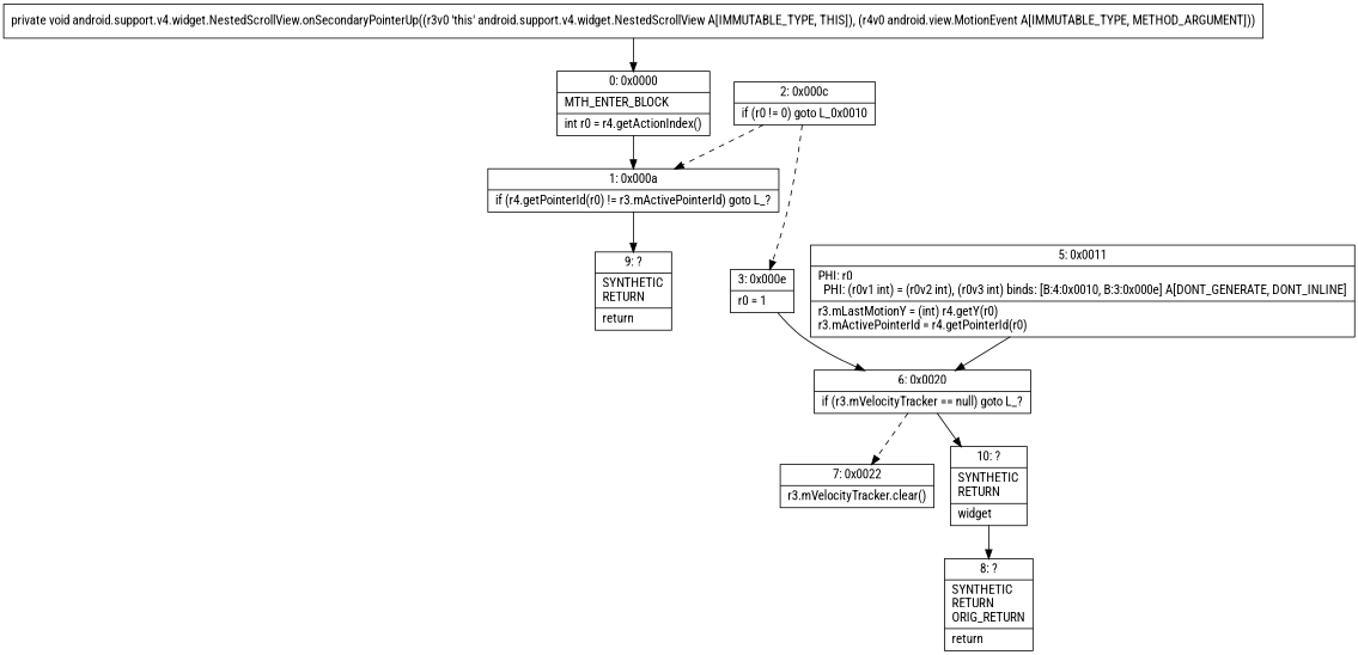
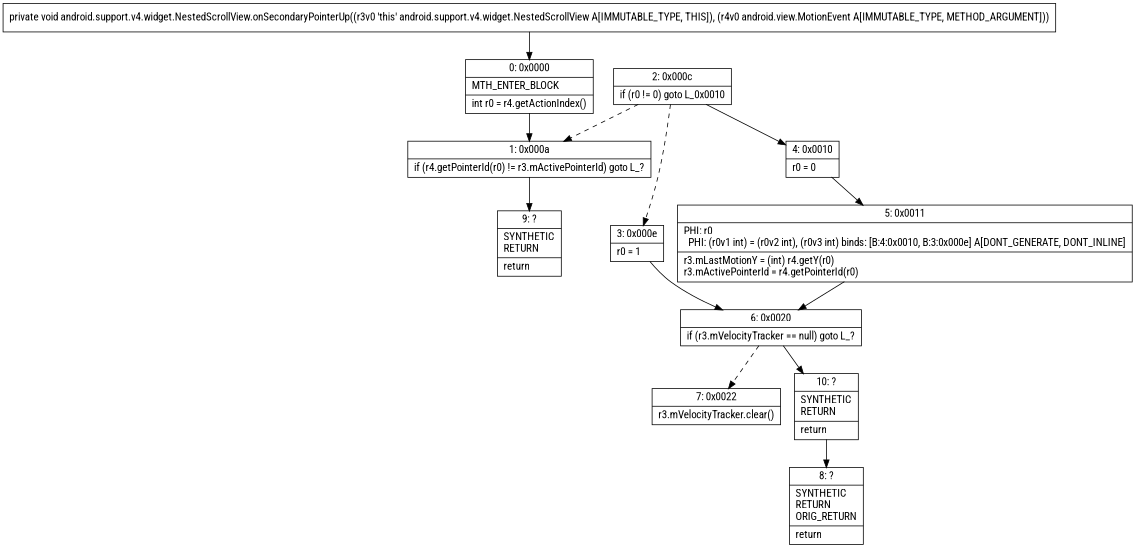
  digraph {
    fontname="Roboto Condensed"
    node [fontname="Roboto Condensed" shape=record]
    edge [fontname="Roboto Condensed"]
    n1 [label="{0\:\ 0x0000|MTH_ENTER_BLOCK\l|int r0 = r4.getActionIndex()\l}"]
    n2 [label="{1\:\ 0x000a|if (r4.getPointerId(r0) != r3.mActivePointerId) goto L_?\l}"]
    n3 [label="{9\:\ ?|SYNTHETIC\lRETURN\l|return\l}"]
    n4 [label="{2\:\ 0x000c|if (r0 != 0) goto L_0x0010\l}"]
    n5 [label="{3\:\ 0x000e|r0 = 1\l}"]
+   n6 [label="{4\:\ 0x0010|r0 = 0\l}"]
    n7 [label="{6\:\ 0x0020|if (r3.mVelocityTracker == null) goto L_?\l}"]
    n8 [label="{5\:\ 0x0011|PHI: r0 \l  PHI: (r0v1 int) = (r0v2 int), (r0v3 int) binds: [B:4:0x0010, B:3:0x000e] A[DONT_GENERATE, DONT_INLINE]\l|r3.mLastMotionY = (int) r4.getY(r0)\lr3.mActivePointerId = r4.getPointerId(r0)\l}"]
    n9 [label="{7\:\ 0x0022|r3.mVelocityTracker.clear()\l}"]
-   n10 [label="{10\:\ ?|SYNTHETIC\lRETURN\l|widget\l}"]
+   n10 [label="{10\:\ ?|SYNTHETIC\lRETURN\l|return\l}"]
    n11 [label="{8\:\ ?|SYNTHETIC\lRETURN\lORIG_RETURN\l|return\l}"]
    n12 [label="{private void android.support.v4.widget.NestedScrollView.onSecondaryPointerUp((r3v0 'this' android.support.v4.widget.NestedScrollView A[IMMUTABLE_TYPE, THIS]), (r4v0 android.view.MotionEvent A[IMMUTABLE_TYPE, METHOD_ARGUMENT])) }"]
    n1 -> n2
    n2 -> n3
    n4 -> n2 [style=dashed]
    n4 -> n5 [style=dashed]
+   n4 -> n6
    n5 -> n7
+   n6 -> n8
    n7 -> n9 [style=dashed]
    n7 -> n10
    n8 -> n7
    n10 -> n11
    n12 -> n1
  }
